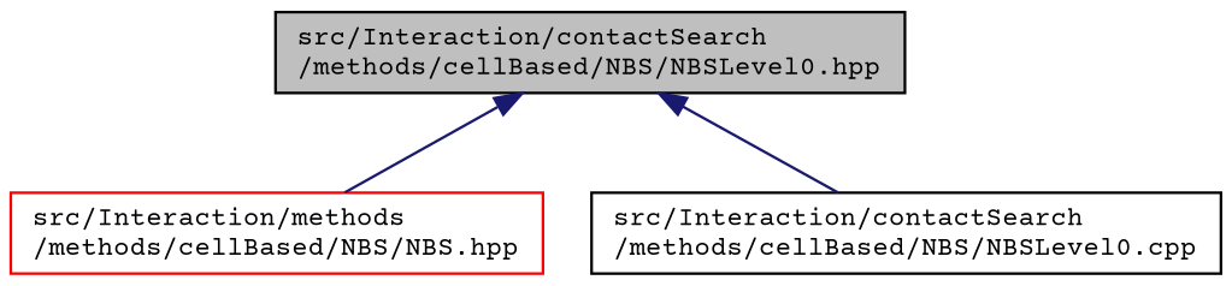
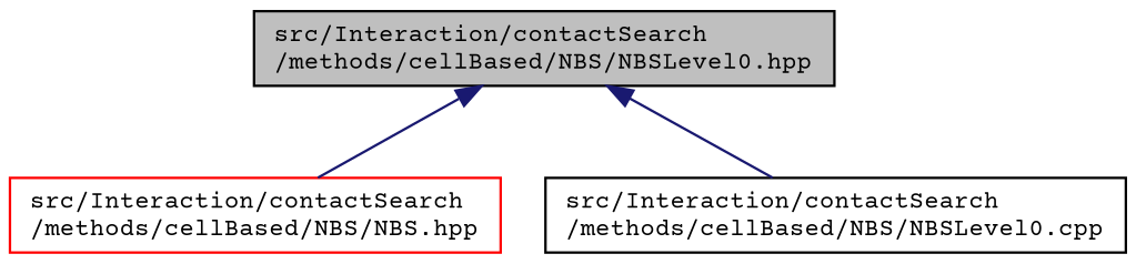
  digraph {
    fontname="Courier Prime"
    node [color=black fillcolor=white fontname="Courier Prime" fontsize=10 shape=record style=filled]
    edge [color=midnightblue dir=back fontname="Courier Prime" fontsize=10 labelfontname=Helvetica labelfontsize=10 style=solid]
    n1 [fillcolor=grey75 fontcolor=black height=0.2 label="src/Interaction/contactSearch\l/methods/cellBased/NBS/NBSLevel0.hpp" width=0.4]
-   n2 [color=red height=0.2 label="src/Interaction/methods\l/methods/cellBased/NBS/NBS.hpp" width=0.4]
+   n2 [color=red height=0.2 label="src/Interaction/contactSearch\l/methods/cellBased/NBS/NBS.hpp" width=0.4]
    n3 [height=0.2 label="src/Interaction/contactSearch\l/methods/cellBased/NBS/NBSLevel0.cpp" width=0.4]
    n1 -> n2
    n1 -> n3
  }
